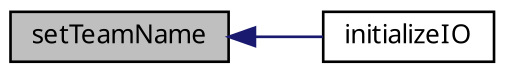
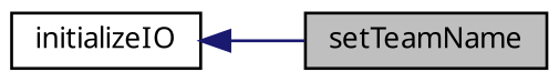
  digraph {
    rankdir=LR
    fontname="Noto Sans"
    node [color=black fontname="Noto Sans" fontsize=10 shape=record style=filled]
    n1 [fillcolor=grey75 fontcolor=black height=0.2 label=setTeamName width=0.4]
    n2 [fillcolor=white height=0.2 label=initializeIO width=0.4]
-   n1 -> n2 [color=midnightblue dir=back fontname="Noto Sans" fontsize=10 labelfontname=Helvetica labelfontsize=10 style=solid]
+   n2 -> n1 [color=midnightblue dir=back fontname="Noto Sans" fontsize=10 labelfontname=Helvetica labelfontsize=10 style=solid]
  }
